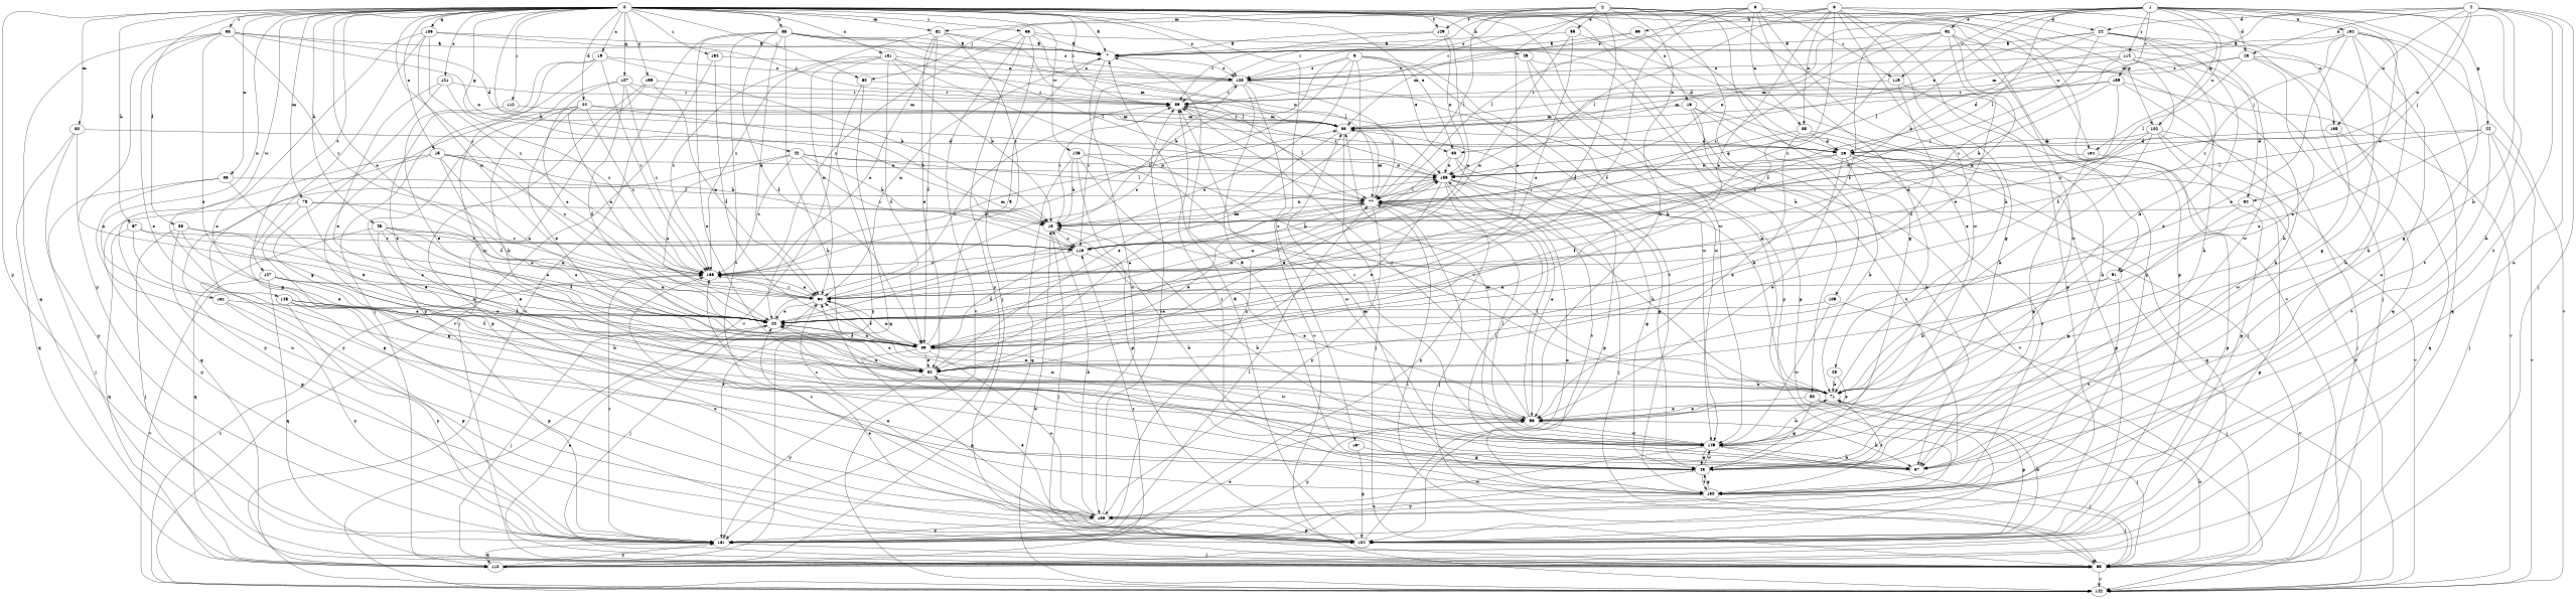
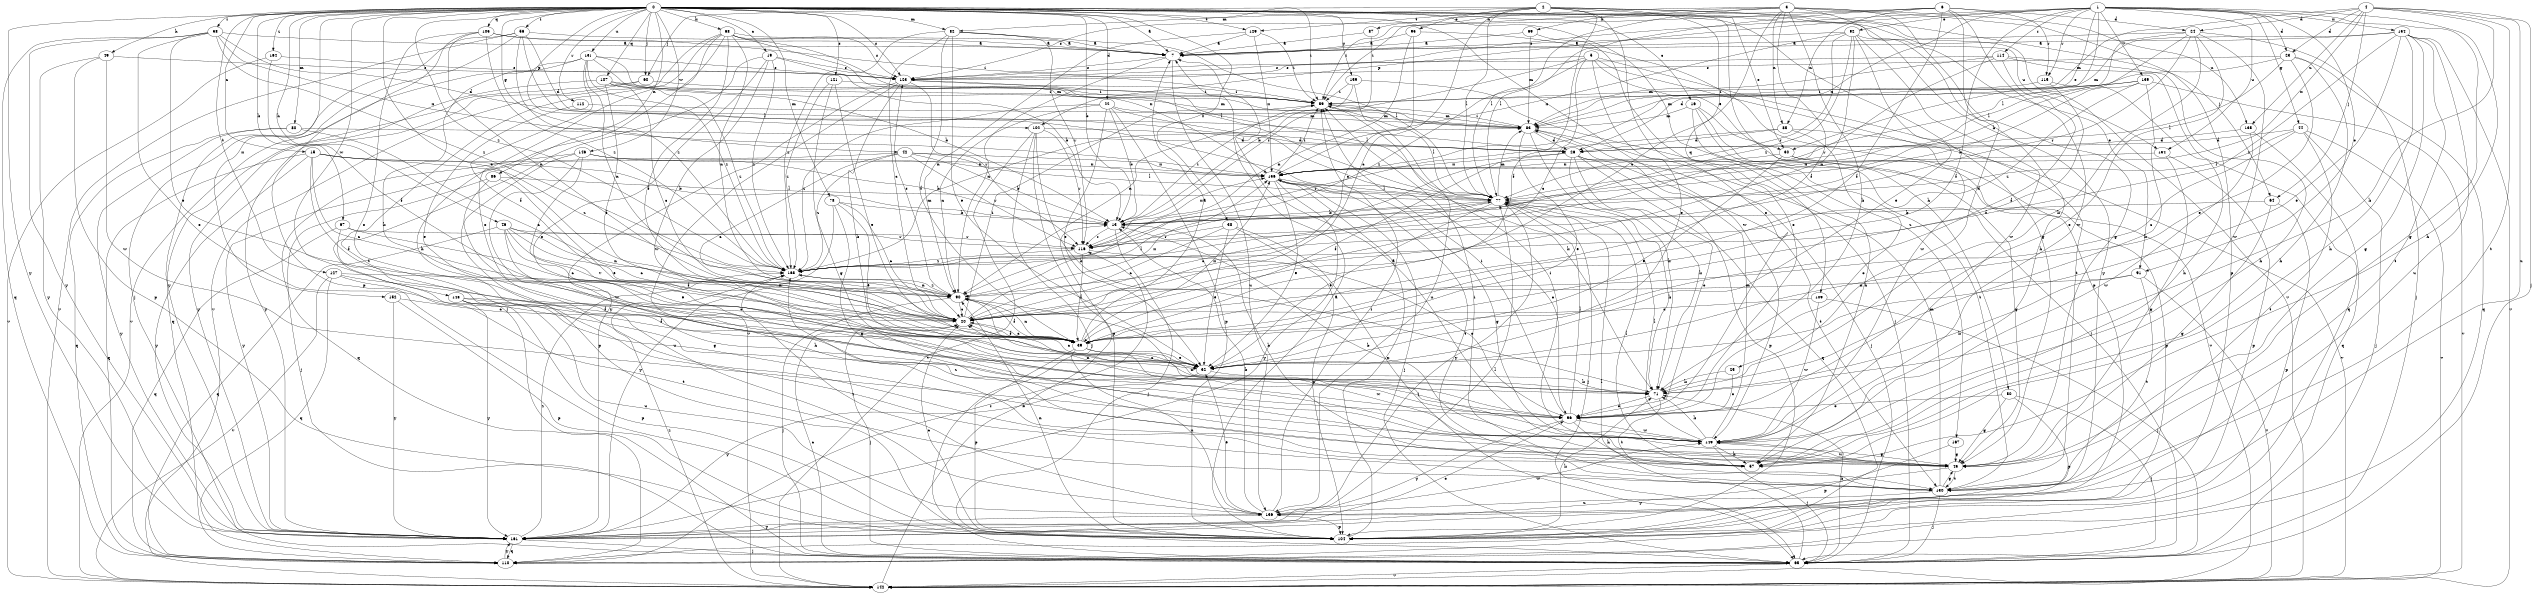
  strict digraph {
    0
    7
    13
    15
    16
    19
    20
    22
    30
    38
    42
    46
    49
    50
    56
    58
    59
    60
    67
    68
    78
    80
    82
    86
    91
    102
    105
    107
    112
    121
    123
    127
    129
    131
    134
    146
    148
    149
    152
    159
    161
    164
    167
    168
    136
    90
    156
    65
    116
    39
    110
    n52 [label=57]
    142
    83
    130
    96
    71
    104
    32
    45
    77
    26
    1
    23
    44
    92
    114
    115
    139
    154
    2
    64
    95
    109
    3
    69
+   87
    n78 [label=85]
    135
    4
    24
    5
    6
    25
    0 -> 7 [label=a]
    0 -> 13 [label=b]
    0 -> 15 [label=c]
    0 -> 16 [label=c]
    0 -> 19 [label=c]
    0 -> 20 [label=c]
    0 -> 22 [label=d]
    0 -> 30 [label=e]
    0 -> 38 [label=f]
    0 -> 42 [label=g]
    0 -> 46 [label=h]
    0 -> 49 [label=h]
    0 -> 50 [label=h]
    0 -> 56 [label=i]
    0 -> 58 [label=i]
    0 -> 59 [label=i]
    0 -> 60 [label=j]
    0 -> 67 [label=k]
    0 -> 68 [label=k]
    0 -> 78 [label=m]
    0 -> 80 [label=m]
    0 -> 82 [label=m]
    0 -> 86 [label=n]
    0 -> 91 [label=o]
    0 -> 102 [label=p]
    0 -> 105 [label=q]
    0 -> 107 [label=q]
    0 -> 112 [label=r]
    0 -> 121 [label=s]
    0 -> 123 [label=s]
    0 -> 127 [label=t]
    0 -> 129 [label=t]
    0 -> 131 [label=u]
    0 -> 134 [label=u]
    0 -> 146 [label=w]
    0 -> 148 [label=w]
    0 -> 149 [label=w]
    0 -> 152 [label=x]
    0 -> 159 [label=y]
    0 -> 161 [label=y]
    0 -> 164 [label=z]
    0 -> 167 [label=z]
    0 -> 168 [label=z]
    7 -> 123 [label=s]
    7 -> 136 [label=u]
    7 -> 90 [label=n]
    13 -> 59 [label=i]
    13 -> 156 [label=x]
    13 -> 65 [label=j]
    13 -> 116 [label=r]
    15 -> 13 [label=b]
    15 -> 20 [label=c]
    15 -> 161 [label=y]
    15 -> 168 [label=z]
    15 -> 156 [label=x]
    15 -> 39 [label=f]
    15 -> 110 [label=q]
    16 -> 65 [label=j]
    16 -> n52 [label=h]
    16 -> 142 [label=v]
    16 -> 83 [label=m]
    16 -> 130 [label=t]
    19 -> 13 [label=b]
    19 -> 123 [label=s]
    19 -> 149 [label=w]
    19 -> 168 [label=z]
    19 -> 65 [label=j]
    19 -> 96 [label=o]
    20 -> 59 [label=i]
    20 -> 156 [label=x]
    20 -> 65 [label=j]
    20 -> 39 [label=f]
    22 -> 13 [label=b]
    22 -> 168 [label=z]
    22 -> 90 [label=n]
    22 -> 83 [label=m]
    22 -> 71 [label=k]
    22 -> 104 [label=p]
    22 -> 32 [label=e]
    30 -> 156 [label=x]
    30 -> 104 [label=p]
    30 -> 32 [label=e]
    30 -> 45 [label=g]
    38 -> 20 [label=c]
    38 -> 65 [label=j]
    38 -> 116 [label=r]
    38 -> 104 [label=p]
    38 -> 32 [label=e]
    42 -> 13 [label=b]
    42 -> 20 [label=c]
    42 -> 161 [label=y]
    42 -> 168 [label=z]
    42 -> 156 [label=x]
    42 -> 116 [label=r]
    42 -> 77 [label=l]
    46 -> 20 [label=c]
    46 -> 90 [label=n]
    46 -> 116 [label=r]
    46 -> 39 [label=f]
    46 -> 110 [label=q]
    46 -> n52 [label=h]
    46 -> 32 [label=e]
    49 -> 123 [label=s]
    49 -> 149 [label=w]
    49 -> 161 [label=y]
    49 -> 104 [label=p]
    50 -> 65 [label=j]
    50 -> 96 [label=o]
    50 -> 104 [label=p]
    50 -> 45 [label=g]
    56 -> 7 [label=a]
    56 -> 161 [label=y]
    56 -> 168 [label=z]
    56 -> 65 [label=j]
    56 -> 142 [label=v]
    56 -> 77 [label=l]
    56 -> 26 [label=d]
    58 -> 7 [label=a]
    58 -> 161 [label=y]
    58 -> 168 [label=z]
    58 -> 156 [label=x]
    58 -> 110 [label=q]
    58 -> 96 [label=o]
    58 -> 32 [label=e]
    58 -> 26 [label=d]
    59 -> 83 [label=m]
    59 -> 77 [label=l]
    60 -> 59 [label=i]
    60 -> 161 [label=y]
    60 -> 110 [label=q]
    67 -> 20 [label=c]
    67 -> 116 [label=r]
    67 -> 110 [label=q]
    67 -> 45 [label=g]
    68 -> 7 [label=a]
    68 -> 123 [label=s]
    68 -> 90 [label=n]
    68 -> 156 [label=x]
    68 -> 39 [label=f]
    68 -> n52 [label=h]
    68 -> 142 [label=v]
    68 -> 130 [label=t]
    68 -> 96 [label=o]
    68 -> 77 [label=l]
    78 -> 13 [label=b]
    78 -> 20 [label=c]
    78 -> 161 [label=y]
    78 -> 32 [label=e]
    78 -> 45 [label=g]
    80 -> 20 [label=c]
    80 -> 161 [label=y]
    80 -> 110 [label=q]
    80 -> 26 [label=d]
    82 -> 7 [label=a]
    82 -> 20 [label=c]
    82 -> 168 [label=z]
    82 -> 116 [label=r]
    82 -> 39 [label=f]
    82 -> 32 [label=e]
    82 -> 77 [label=l]
    86 -> 136 [label=u]
    86 -> 65 [label=j]
    86 -> 32 [label=e]
    86 -> 77 [label=l]
    91 -> 90 [label=n]
    91 -> 142 [label=v]
    91 -> 130 [label=t]
    91 -> 71 [label=k]
    102 -> 65 [label=j]
    102 -> 116 [label=r]
    102 -> 142 [label=v]
    102 -> 71 [label=k]
    102 -> 104 [label=p]
    102 -> 26 [label=d]
    105 -> 7 [label=a]
    105 -> 59 [label=i]
    105 -> 168 [label=z]
    105 -> 90 [label=n]
    105 -> 96 [label=o]
    105 -> 104 [label=p]
    107 -> 20 [label=c]
    107 -> 59 [label=i]
    107 -> 161 [label=y]
    107 -> 168 [label=z]
    107 -> 39 [label=f]
    107 -> 83 [label=m]
    112 -> 83 [label=m]
    112 -> 32 [label=e]
    121 -> 59 [label=i]
    121 -> 168 [label=z]
    121 -> 32 [label=e]
    121 -> 45 [label=g]
    123 -> 59 [label=i]
    123 -> 161 [label=y]
    123 -> 116 [label=r]
    123 -> 142 [label=v]
    123 -> 71 [label=k]
    123 -> 77 [label=l]
    127 -> 90 [label=n]
    127 -> 39 [label=f]
    127 -> 110 [label=q]
    127 -> 142 [label=v]
    127 -> 130 [label=t]
    129 -> 7 [label=a]
    129 -> 59 [label=i]
    129 -> 90 [label=n]
    129 -> 156 [label=x]
    131 -> 13 [label=b]
    131 -> 123 [label=s]
    131 -> 168 [label=z]
    131 -> 90 [label=n]
    131 -> 39 [label=f]
    131 -> 142 [label=v]
    131 -> 83 [label=m]
    131 -> 71 [label=k]
    134 -> 156 [label=x]
    134 -> 104 [label=p]
    134 -> 45 [label=g]
    146 -> 13 [label=b]
    146 -> 149 [label=w]
    146 -> 156 [label=x]
    146 -> 110 [label=q]
    146 -> 71 [label=v]
    146 -> 104 [label=p]
    148 -> 20 [label=c]
    148 -> 161 [label=y]
    148 -> 136 [label=u]
    148 -> 39 [label=f]
    148 -> 104 [label=p]
    149 -> 59 [label=i]
    149 -> 90 [label=n]
    149 -> 65 [label=j]
    149 -> n52 [label=h]
    149 -> 83 [label=m]
    149 -> 71 [label=k]
    149 -> 45 [label=g]
    149 -> 77 [label=l]
    152 -> 20 [label=c]
    152 -> 161 [label=y]
    152 -> 104 [label=p]
    159 -> 59 [label=i]
    159 -> 136 [label=u]
    159 -> 90 [label=n]
    159 -> 65 [label=j]
    161 -> 168 [label=z]
    161 -> 65 [label=j]
    161 -> 110 [label=q]
    161 -> 96 [label=o]
    161 -> 77 [label=l]
    164 -> 123 [label=s]
    164 -> 39 [label=f]
    164 -> 142 [label=v]
    167 -> 104 [label=p]
    167 -> 45 [label=g]
    168 -> 90 [label=n]
    168 -> 83 [label=m]
    136 -> 13 [label=b]
    136 -> 59 [label=i]
-   149 -> 136 [label=w]
+   136 -> 149 [label=w]
    136 -> 161 [label=y]
    136 -> 168 [label=z]
    136 -> 104 [label=p]
    136 -> 32 [label=e]
    90 -> 20 [label=c]
    90 -> 123 [label=s]
    90 -> 168 [label=z]
    90 -> 65 [label=j]
    90 -> 39 [label=f]
    90 -> 77 [label=l]
    156 -> 59 [label=i]
    156 -> 161 [label=y]
    156 -> 65 [label=j]
    156 -> 130 [label=t]
    156 -> 96 [label=o]
    156 -> 32 [label=e]
    156 -> 45 [label=g]
    156 -> 77 [label=l]
    65 -> 20 [label=c]
    65 -> 142 [label=v]
    65 -> 71 [label=k]
    65 -> 77 [label=l]
    116 -> 168 [label=z]
    116 -> 39 [label=f]
    116 -> 96 [label=o]
    39 -> 7 [label=a]
    39 -> 20 [label=c]
    39 -> 149 [label=w]
    39 -> 136 [label=u]
    39 -> 90 [label=n]
    39 -> 156 [label=x]
    39 -> 104 [label=p]
    39 -> 32 [label=e]
    110 -> 161 [label=y]
    110 -> 116 [label=r]
    n52 -> 13 [label=b]
    n52 -> 168 [label=z]
    n52 -> 77 [label=l]
    142 -> 13 [label=b]
    142 -> 168 [label=z]
    83 -> 59 [label=i]
    83 -> 65 [label=j]
    83 -> 71 [label=k]
    83 -> 32 [label=e]
    83 -> 26 [label=d]
    130 -> 59 [label=i]
    130 -> 136 [label=u]
    130 -> 65 [label=j]
    130 -> 83 [label=m]
    130 -> 45 [label=g]
    96 -> 59 [label=i]
    96 -> 149 [label=w]
    96 -> 161 [label=y]
    96 -> 90 [label=n]
    96 -> n52 [label=h]
    96 -> 77 [label=l]
    71 -> 20 [label=c]
    71 -> 130 [label=t]
    71 -> 96 [label=o]
    104 -> 7 [label=a]
    104 -> 20 [label=c]
    104 -> 90 [label=n]
    104 -> 156 [label=x]
    104 -> 71 [label=k]
    32 -> 20 [label=c]
    32 -> 161 [label=y]
    32 -> 71 [label=k]
    45 -> 7 [label=a]
    45 -> 13 [label=b]
    45 -> 149 [label=w]
    45 -> 161 [label=y]
    45 -> 130 [label=t]
    77 -> 13 [label=b]
    77 -> 20 [label=c]
    77 -> 136 [label=y]
    77 -> 65 [label=j]
    77 -> 83 [label=m]
    77 -> 71 [label=k]
    77 -> 32 [label=e]
    26 -> 156 [label=x]
    26 -> 39 [label=f]
    26 -> 110 [label=q]
    26 -> 130 [label=t]
    26 -> 96 [label=o]
    26 -> 71 [label=k]
    26 -> 104 [label=p]
    1 -> 30 [label=e]
    1 -> 91 [label=o]
    1 -> 102 [label=p]
    1 -> 123 [label=s]
    1 -> 134 [label=u]
    1 -> 156 [label=x]
    1 -> 39 [label=f]
    1 -> n52 [label=h]
    1 -> 45 [label=g]
    1 -> 77 [label=l]
    1 -> 23 [label=d]
    1 -> 44 [label=g]
    1 -> 92 [label=o]
    1 -> 114 [label=r]
    1 -> 115 [label=r]
    1 -> 139 [label=v]
    1 -> 154 [label=x]
    23 -> 123 [label=s]
    23 -> 110 [label=q]
    23 -> n52 [label=h]
    23 -> 32 [label=e]
    23 -> 77 [label=l]
    23 -> 26 [label=d]
    44 -> 20 [label=c]
    44 -> 65 [label=j]
    44 -> 142 [label=v]
    44 -> 130 [label=t]
    44 -> 77 [label=l]
    44 -> 26 [label=d]
    92 -> 7 [label=a]
    92 -> 149 [label=w]
    92 -> 168 [label=z]
    92 -> 90 [label=n]
    92 -> 156 [label=x]
    92 -> 116 [label=r]
    92 -> n52 [label=h]
    92 -> 32 [label=e]
    114 -> 123 [label=s]
    114 -> 116 [label=r]
    114 -> 39 [label=f]
    114 -> 110 [label=q]
    114 -> n52 [label=h]
    114 -> 83 [label=m]
    115 -> 59 [label=i]
    115 -> 39 [label=f]
    115 -> n52 [label=h]
    139 -> 13 [label=b]
    139 -> 59 [label=i]
    139 -> 168 [label=z]
    139 -> 142 [label=v]
    139 -> 83 [label=m]
    139 -> 71 [label=k]
    154 -> 7 [label=a]
    154 -> 168 [label=z]
    154 -> 136 [label=u]
    154 -> n52 [label=h]
    154 -> 142 [label=v]
    154 -> 83 [label=m]
    154 -> 130 [label=t]
    154 -> 32 [label=e]
    154 -> 45 [label=g]
    2 -> 20 [label=c]
    2 -> 60 [label=j]
    2 -> 82 [label=m]
    2 -> 129 [label=t]
    2 -> 39 [label=f]
    2 -> 142 [label=v]
    2 -> 96 [label=o]
    2 -> 45 [label=g]
    2 -> 77 [label=l]
    2 -> 64 [label=j]
    2 -> 95 [label=o]
    2 -> 109 [label=q]
    64 -> 13 [label=b]
    64 -> 104 [label=p]
    64 -> 45 [label=g]
    95 -> 7 [label=a]
    95 -> 20 [label=c]
    95 -> 90 [label=n]
    95 -> 104 [label=p]
    109 -> 20 [label=c]
    109 -> 149 [label=w]
    109 -> 65 [label=j]
    3 -> 20 [label=c]
    3 -> 59 [label=i]
    3 -> 161 [label=y]
    3 -> 39 [label=f]
    3 -> 71 [label=k]
    3 -> 104 [label=p]
    3 -> 45 [label=g]
    3 -> 77 [label=l]
    3 -> 69 [label=k]
+   3 -> 87 [label=n]
    3 -> n78 [label=n]
    3 -> 135 [label=u]
    69 -> 7 [label=a]
    69 -> 83 [label=m]
    69 -> 96 [label=o]
+   87 -> 7 [label=a]
+   87 -> 116 [label=r]
    n78 -> 116 [label=r]
    n78 -> 142 [label=v]
    n78 -> 96 [label=o]
    n78 -> 26 [label=d]
    135 -> 149 [label=w]
    135 -> 110 [label=q]
    135 -> 26 [label=d]
    4 -> 136 [label=u]
    4 -> 156 [label=x]
    4 -> 65 [label=j]
    4 -> 83 [label=m]
    4 -> 130 [label=t]
    4 -> 71 [label=k]
    4 -> 23 [label=d]
    4 -> 64 [label=j]
    4 -> 135 [label=u]
    4 -> 24 [label=d]
    24 -> 7 [label=a]
    24 -> 13 [label=b]
    24 -> 149 [label=w]
    24 -> 65 [label=j]
    24 -> 116 [label=r]
    24 -> 96 [label=o]
    24 -> 71 [label=k]
    24 -> 77 [label=l]
    5 -> 13 [label=b]
    5 -> 20 [label=c]
    5 -> 30 [label=e]
    5 -> 123 [label=s]
    5 -> 149 [label=w]
    5 -> 168 [label=z]
    5 -> 130 [label=t]
    5 -> 32 [label=e]
    6 -> 59 [label=i]
    6 -> 123 [label=s]
    6 -> 149 [label=w]
    6 -> 39 [label=f]
    6 -> 77 [label=l]
    6 -> 115 [label=r]
    6 -> n78 [label=n]
    6 -> 24 [label=d]
    6 -> 25 [label=d]
    25 -> 96 [label=o]
    25 -> 71 [label=k]
  }
